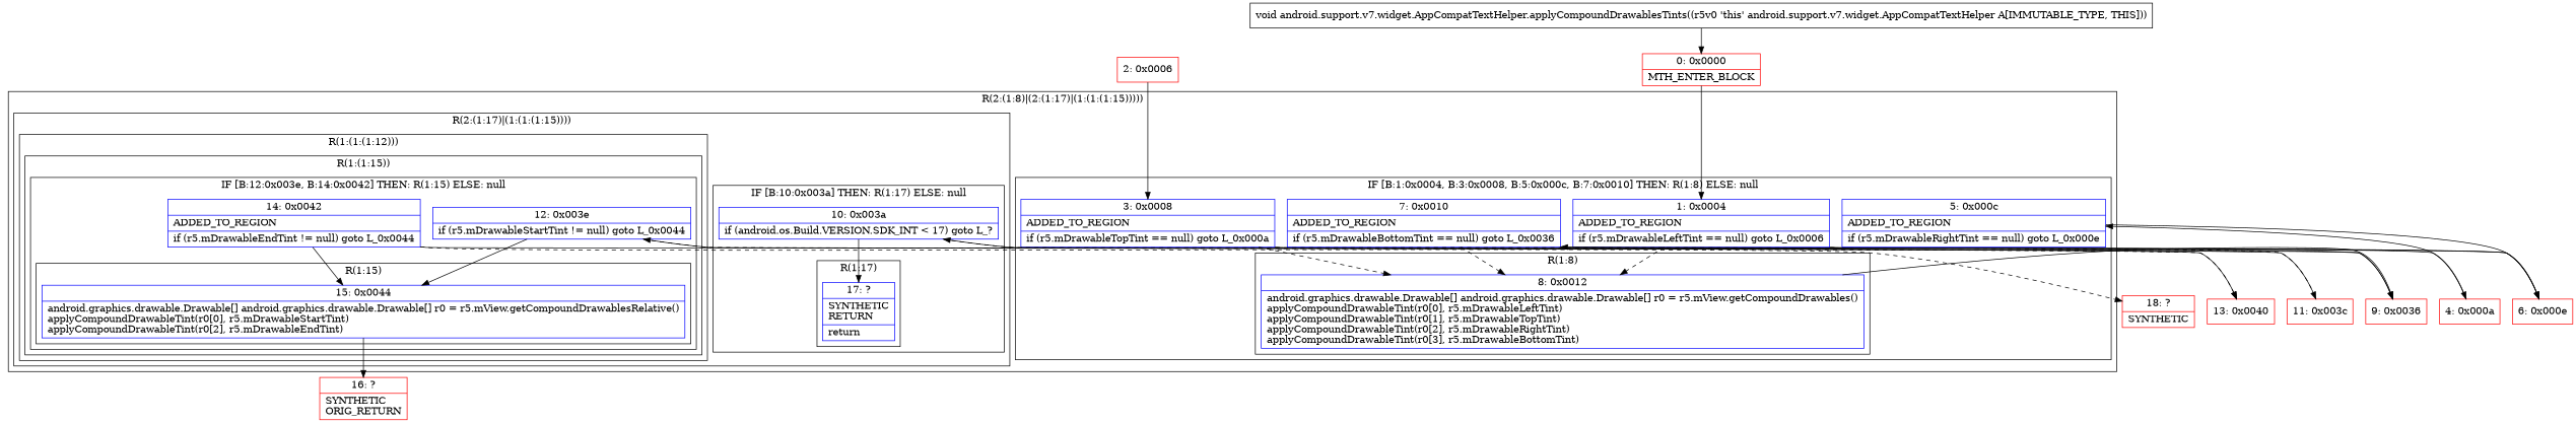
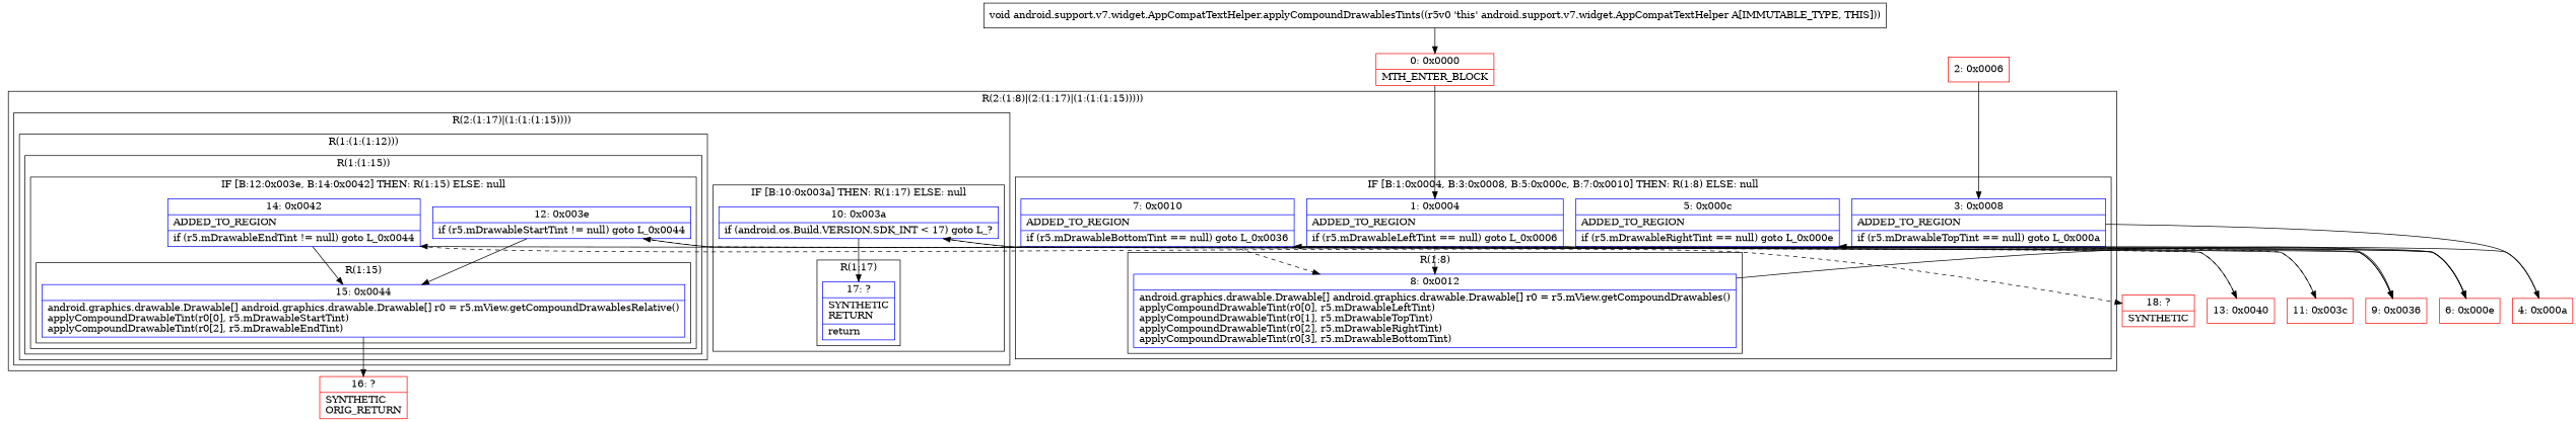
  digraph {
    node [color=blue shape=record]
    n1 [label="{8\:\ 0x0012|android.graphics.drawable.Drawable[] android.graphics.drawable.Drawable[] r0 = r5.mView.getCompoundDrawables()\lapplyCompoundDrawableTint(r0[0], r5.mDrawableLeftTint)\lapplyCompoundDrawableTint(r0[1], r5.mDrawableTopTint)\lapplyCompoundDrawableTint(r0[2], r5.mDrawableRightTint)\lapplyCompoundDrawableTint(r0[3], r5.mDrawableBottomTint)\l}"]
    n2 [label="{1\:\ 0x0004|ADDED_TO_REGION\l|if (r5.mDrawableLeftTint == null) goto L_0x0006\l}"]
    n3 [label="{3\:\ 0x0008|ADDED_TO_REGION\l|if (r5.mDrawableTopTint == null) goto L_0x000a\l}"]
    n4 [label="{5\:\ 0x000c|ADDED_TO_REGION\l|if (r5.mDrawableRightTint == null) goto L_0x000e\l}"]
    n5 [label="{7\:\ 0x0010|ADDED_TO_REGION\l|if (r5.mDrawableBottomTint == null) goto L_0x0036\l}"]
    n6 [label="{17\:\ ?|SYNTHETIC\lRETURN\l|return\l}"]
    n7 [label="{10\:\ 0x003a|if (android.os.Build.VERSION.SDK_INT \< 17) goto L_?\l}"]
    n8 [label="{15\:\ 0x0044|android.graphics.drawable.Drawable[] android.graphics.drawable.Drawable[] r0 = r5.mView.getCompoundDrawablesRelative()\lapplyCompoundDrawableTint(r0[0], r5.mDrawableStartTint)\lapplyCompoundDrawableTint(r0[2], r5.mDrawableEndTint)\l}"]
    n9 [label="{12\:\ 0x003e|if (r5.mDrawableStartTint != null) goto L_0x0044\l}"]
    n10 [label="{14\:\ 0x0042|ADDED_TO_REGION\l|if (r5.mDrawableEndTint != null) goto L_0x0044\l}"]
    n11 [color=red label="{9\:\ 0x0036}"]
    n12 [color=red label="{6\:\ 0x000e}"]
    n13 [color=red label="{4\:\ 0x000a}"]
    n14 [color=red label="{11\:\ 0x003c}"]
    n15 [color=red label="{16\:\ ?|SYNTHETIC\lORIG_RETURN\l}"]
    n16 [color=red label="{13\:\ 0x0040}"]
    n17 [color=red label="{18\:\ ?|SYNTHETIC\l}"]
    n18 [color=red label="{2\:\ 0x0006}"]
    n19 [color=red label="{0\:\ 0x0000|MTH_ENTER_BLOCK\l}"]
    n20 [label="{void android.support.v7.widget.AppCompatTextHelper.applyCompoundDrawablesTints((r5v0 'this' android.support.v7.widget.AppCompatTextHelper A[IMMUTABLE_TYPE, THIS])) }" color=""]
    subgraph cluster_1 {
      label="R(2:(1:8)|(2:(1:17)|(1:(1:(1:15)))))"
      subgraph cluster_2 {
        label="IF [B:1:0x0004, B:3:0x0008, B:5:0x000c, B:7:0x0010] THEN: R(1:8) ELSE: null"
        n2
        n3
        n4
        n5
        subgraph cluster_3 {
          label="R(1:8)"
          n1
        }
      }
      subgraph cluster_4 {
        label="R(2:(1:17)|(1:(1:(1:15))))"
        subgraph cluster_5 {
          label="IF [B:10:0x003a] THEN: R(1:17) ELSE: null"
          n7
          subgraph cluster_6 {
            label="R(1:17)"
            n6
          }
        }
        subgraph cluster_7 {
          label="R(1:(1:(1:12)))"
          subgraph cluster_8 {
            label="R(1:(1:15))"
            subgraph cluster_9 {
              label="IF [B:12:0x003e, B:14:0x0042] THEN: R(1:15) ELSE: null"
              n9
              n10
              subgraph cluster_10 {
                label="R(1:15)"
                n8
              }
            }
          }
        }
      }
    }
    n1 -> n11
    n2 -> n1 [style=dashed]
    n2 -> n12
-   n3 -> n1 [style=dashed]
    n3 -> n13
    n4 -> n12
    n5 -> n1 [style=dashed]
    n5 -> n11
    n7 -> n6
    n7 -> n14 [style=dashed]
    n8 -> n15
    n9 -> n8
    n9 -> n16 [style=dashed]
    n10 -> n8
    n10 -> n17 [style=dashed]
    n11 -> n7
    n12 -> n5
    n13 -> n4
    n14 -> n9
-   n10 -> n16
+   n16 -> n10
    n18 -> n3
    n19 -> n2
    n20 -> n19
  }
